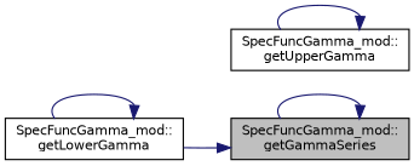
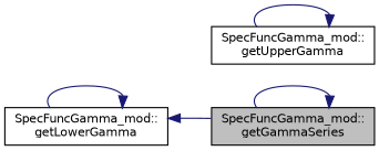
  digraph {
    rankdir=RL
    node [color=black fillcolor=white fontname=Helvetica fontsize=10 shape=record style=filled]
    edge [color=midnightblue dir=back fontname=Helvetica fontsize=10 labelfontname=Helvetica labelfontsize=10 style=solid]
    n1 [fillcolor=grey75 fontcolor=black height=0.2 label="SpecFuncGamma_mod::\lgetGammaSeries" width=0.4]
    n2 [height=0.2 label="SpecFuncGamma_mod::\lgetLowerGamma" width=0.4]
    n3 [height=0.2 label="SpecFuncGamma_mod::\lgetUpperGamma" width=0.4]
    n1 -> n1
-   n1 -> n2
+   n2 -> n1
    n2 -> n2
    n3 -> n3
  }
